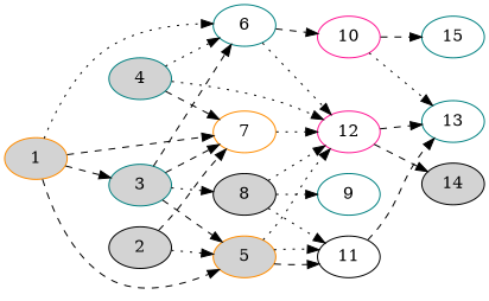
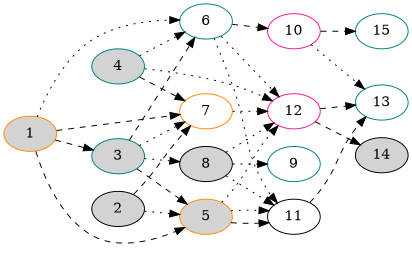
  digraph {
    rankdir=LR
    node [alpha=0.05 color=teal fillcolor=white style=filled]
    edge [style=dotted]
    1 [color=darkorange expect_size=11533312 fillcolor=lightgrey]
    5 [alpha=0.10 color=darkorange expect_size=5840896 fillcolor=lightgrey]
    6 [alpha=0.19 expect_size=45722624]
    7 [alpha=0.08 color=darkorange expect_size=5389312]
    3 [alpha=0.04 expect_size=21131264 fillcolor=lightgrey]
    11 [alpha=0.10 color=black expect_size=30669824]
    12 [alpha=0.01 color=deeppink expect_size=41396224]
    10 [alpha=0.08 color=deeppink expect_size=26501120]
    8 [alpha=0.09 color=black expect_size=43088896 fillcolor=lightgrey]
    9 [expect_size=26265600]
    13 [alpha=0.12 expect_size=34849792]
    14 [alpha=0.16 color=black expect_size=43574272 fillcolor=lightgrey]
    15 [alpha=0.18 expect_size=26492928]
    2 [alpha=0.17 color=black expect_size=19253248 fillcolor=lightgrey]
    4 [alpha=0.13 expect_size=30414848 fillcolor=lightgrey]
    1 -> 5 [style=dashed]
    1 -> 6
    1 -> 7 [style=dashed]
    1 -> 3 [style=dashed]
    5 -> 11 [style=dashed]
    5 -> 11
    5 -> 12
+   6 -> 11
    6 -> 12
    6 -> 10 [style=dashed]
    7 -> 12
    3 -> 5 [style=dashed]
    3 -> 6 [style=dashed]
-   3 -> 7 [style=dashed]
+   3 -> 7
    3 -> 8
    11 -> 13 [style=dashed]
    12 -> 13 [style=dashed]
    12 -> 14 [style=dashed]
    10 -> 13
    10 -> 15 [style=dashed]
    8 -> 11
    8 -> 12
    8 -> 9
    2 -> 5
    2 -> 7 [style=dashed]
    4 -> 6
    4 -> 7 [style=dashed]
    4 -> 12
  }
